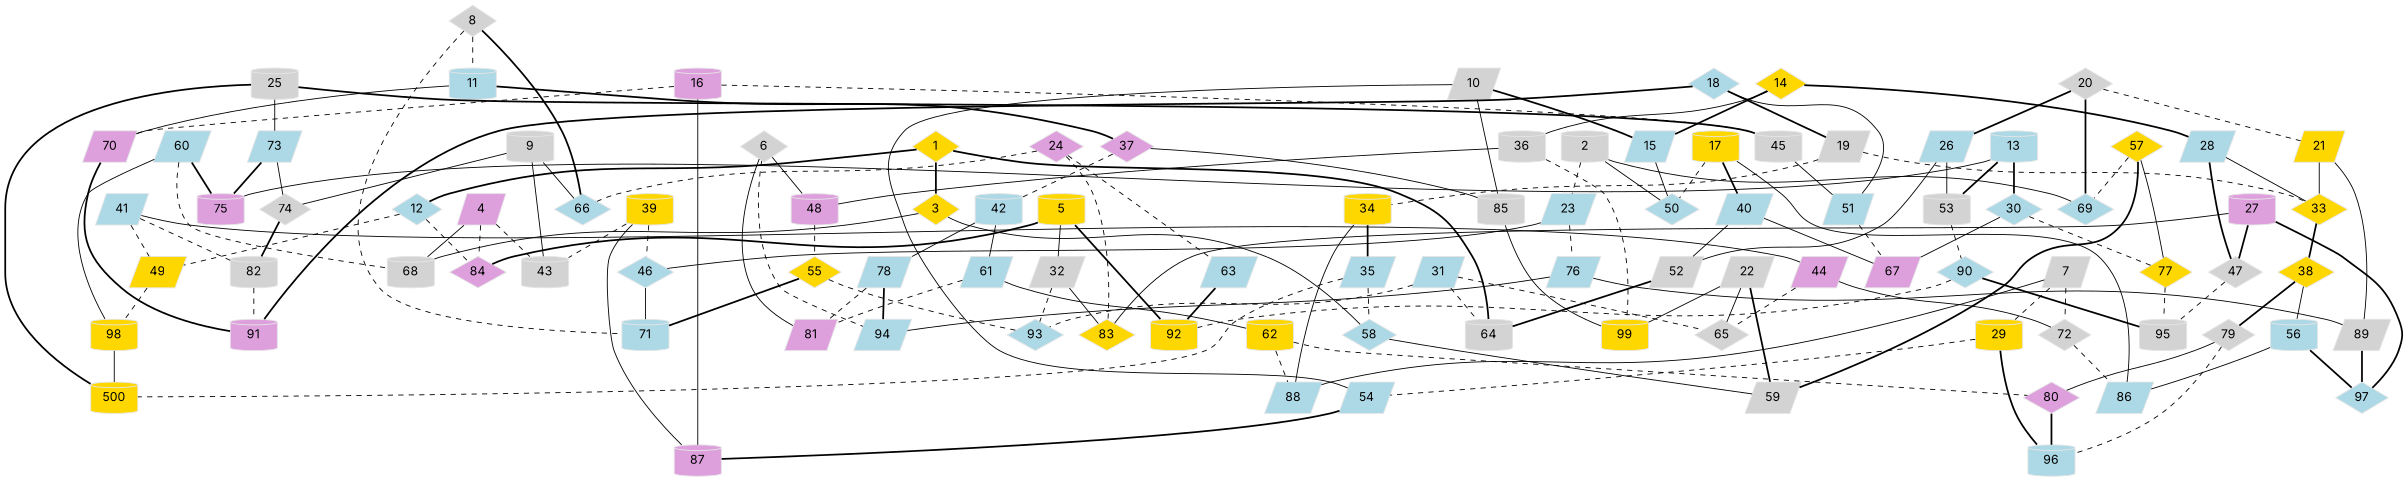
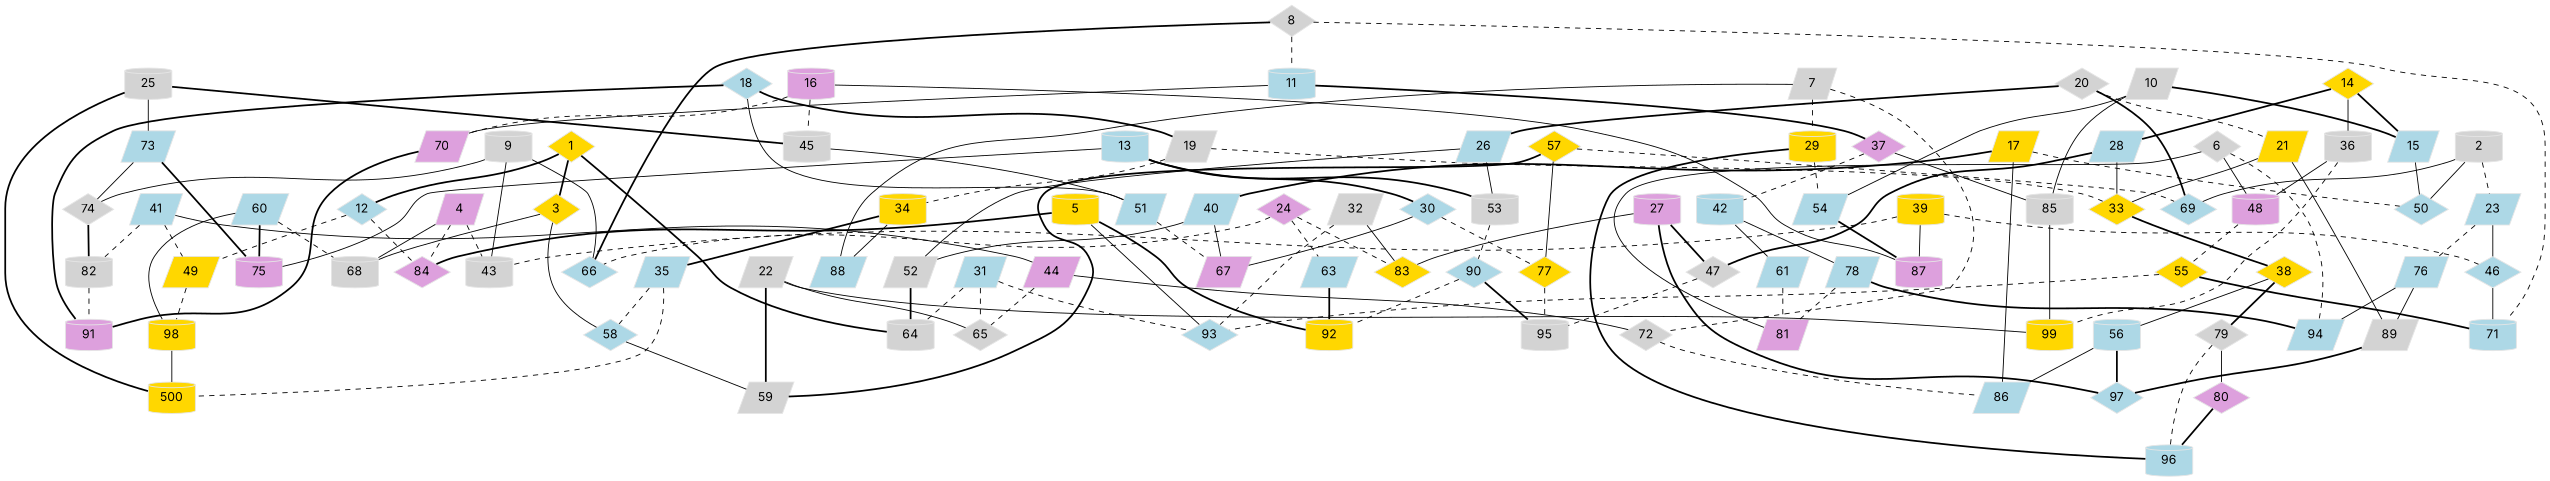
  graph {
    fontname=Inter
    node [color=gray90 fillcolor=lightblue fontname=Inter shape=cylinder style=filled]
    edge [fontname=Inter style=solid]
    1 [fillcolor=gold shape=diamond]
    3 [fillcolor=gold shape=diamond]
    12 [shape=diamond]
    64 [fillcolor=lightgrey]
    58 [shape=diamond]
    68 [fillcolor=lightgrey]
    84 [fillcolor=plum shape=diamond]
    49 [fillcolor=gold shape=parallelogram]
    2 [fillcolor=lightgrey]
    23 [shape=parallelogram]
    50 [shape=diamond]
    69 [shape=diamond]
    46 [shape=diamond]
    76 [shape=parallelogram]
    59 [fillcolor=lightgrey shape=parallelogram]
    4 [fillcolor=plum shape=parallelogram]
    43 [fillcolor=lightgrey]
    5 [fillcolor=gold]
    32 [fillcolor=lightgrey shape=parallelogram]
    92 [fillcolor=gold]
    83 [fillcolor=gold shape=diamond]
    93 [shape=diamond]
    6 [fillcolor=lightgrey shape=diamond]
    48 [fillcolor=plum]
    81 [fillcolor=plum shape=parallelogram]
    94 [shape=parallelogram]
    55 [fillcolor=gold shape=diamond]
    7 [fillcolor=lightgrey shape=parallelogram]
    29 [fillcolor=gold]
    72 [fillcolor=lightgrey shape=diamond]
    88 [shape=parallelogram]
    54 [shape=parallelogram]
    96
    86 [shape=parallelogram]
    8 [fillcolor=lightgrey shape=diamond]
    11
    66 [shape=diamond]
    71
    37 [fillcolor=plum shape=diamond]
    70 [fillcolor=plum shape=parallelogram]
    9 [fillcolor=lightgrey]
    74 [fillcolor=lightgrey shape=diamond]
    82 [fillcolor=lightgrey]
    10 [fillcolor=lightgrey shape=parallelogram]
    15 [shape=parallelogram]
    85 [fillcolor=lightgrey]
    87 [fillcolor=plum]
    99 [fillcolor=gold]
    42
    91 [fillcolor=plum]
    98 [fillcolor=gold]
    30 [shape=diamond]
    13
    53 [fillcolor=lightgrey]
    75 [fillcolor=plum]
    67 [fillcolor=plum shape=parallelogram]
    77 [fillcolor=gold shape=diamond]
    90 [shape=diamond]
    14 [fillcolor=gold shape=diamond]
    28 [shape=parallelogram]
    36 [fillcolor=lightgrey]
    33 [fillcolor=gold shape=diamond]
    47 [fillcolor=lightgrey shape=diamond]
    16 [fillcolor=plum]
    45 [fillcolor=lightgrey]
    51 [shape=parallelogram]
-   17 [fillcolor=gold]
+   17 [fillcolor=gold shape=parallelogram]
    40 [shape=parallelogram]
    52 [fillcolor=lightgrey shape=parallelogram]
    18 [shape=diamond]
    19 [fillcolor=lightgrey shape=parallelogram]
    34 [fillcolor=gold]
    38 [fillcolor=gold shape=diamond]
    35 [shape=parallelogram]
    20 [fillcolor=lightgrey shape=diamond]
    21 [fillcolor=gold shape=parallelogram]
    26 [shape=parallelogram]
    89 [fillcolor=lightgrey shape=parallelogram]
    97 [shape=diamond]
    22 [fillcolor=lightgrey shape=parallelogram]
    65 [fillcolor=lightgrey shape=diamond]
    24 [fillcolor=plum shape=diamond]
    63 [shape=parallelogram]
    25 [fillcolor=lightgrey]
    73 [shape=parallelogram]
    n86 [fillcolor=gold label=500]
    27 [fillcolor=plum]
    95 [fillcolor=lightgrey]
    31 [shape=parallelogram]
    56
    79 [fillcolor=lightgrey shape=diamond]
    61 [shape=parallelogram]
    78 [shape=parallelogram]
    80 [fillcolor=plum shape=diamond]
    39 [fillcolor=gold]
    41 [shape=parallelogram]
    44 [fillcolor=plum shape=parallelogram]
-   62 [fillcolor=gold]
    57 [fillcolor=gold shape=diamond]
    60 [shape=parallelogram]
    1 -- 3 [style=bold]
    1 -- 12 [style=bold]
    1 -- 64 [style=bold]
    3 -- 58
    3 -- 68
    12 -- 84 [style=dashed]
    12 -- 49 [style=dashed]
    58 -- 59
    49 -- 98 [style=dashed]
    2 -- 23 [style=dashed]
    2 -- 50
    2 -- 69
    23 -- 46
    23 -- 76 [style=dashed]
    46 -- 71
    76 -- 94
    76 -- 89
    4 -- 68
    4 -- 84 [style=dashed]
    4 -- 43 [style=dashed]
    5 -- 84 [style=bold]
-   5 -- 32
+   5 -- 93
    5 -- 92 [style=bold]
    32 -- 83
    32 -- 93 [style=dashed]
    6 -- 48
    6 -- 81
    6 -- 94 [style=dashed]
    48 -- 55 [style=dashed]
    55 -- 93 [style=dashed]
    55 -- 71 [style=bold]
    7 -- 29 [style=dashed]
    7 -- 72 [style=dashed]
    7 -- 88
    29 -- 54 [style=dashed]
    29 -- 96 [style=bold]
    72 -- 86 [style=dashed]
    54 -- 87 [style=bold]
    8 -- 11 [style=dashed]
    8 -- 66 [style=bold]
    8 -- 71 [style=dashed]
    11 -- 37 [style=bold]
    11 -- 70
    37 -- 85
    37 -- 42 [style=dashed]
    70 -- 91 [style=bold]
    9 -- 43
    9 -- 66
    9 -- 74
    74 -- 82 [style=bold]
    82 -- 91 [style=dashed]
    10 -- 54
    10 -- 15 [style=bold]
    10 -- 85
    15 -- 50
    85 -- 99
    42 -- 61
    42 -- 78
    98 -- n86
    30 -- 67
    30 -- 77 [style=dashed]
    13 -- 30 [style=bold]
    13 -- 53 [style=bold]
    13 -- 75
    53 -- 90 [style=dashed]
    77 -- 95 [style=dashed]
    90 -- 92 [style=dashed]
    90 -- 95 [style=bold]
    14 -- 15 [style=bold]
    14 -- 28 [style=bold]
    14 -- 36
    28 -- 33
    28 -- 47 [style=bold]
    36 -- 48
    36 -- 99 [style=dashed]
    33 -- 38 [style=bold]
    47 -- 95 [style=dashed]
    16 -- 70 [style=dashed]
    16 -- 87
    16 -- 45 [style=dashed]
    45 -- 51
    51 -- 67 [style=dashed]
    17 -- 50 [style=dashed]
    17 -- 86
    17 -- 40 [style=bold]
    40 -- 67
    40 -- 52
    52 -- 64 [style=bold]
    18 -- 91 [style=bold]
    18 -- 51
    18 -- 19 [style=bold]
    19 -- 33 [style=dashed]
    19 -- 34 [style=dashed]
    34 -- 88
    34 -- 35 [style=bold]
    38 -- 56
    38 -- 79 [style=bold]
    35 -- 58 [style=dashed]
    35 -- n86 [style=dashed]
    20 -- 69 [style=bold]
    20 -- 21 [style=dashed]
    20 -- 26 [style=bold]
    21 -- 33
    21 -- 89
    26 -- 53
    26 -- 52
    89 -- 97 [style=bold]
    22 -- 59 [style=bold]
    22 -- 99
    22 -- 65
    24 -- 83 [style=dashed]
    24 -- 66 [style=dashed]
    24 -- 63 [style=dashed]
    63 -- 92 [style=bold]
    25 -- 45 [style=bold]
    25 -- 73
    25 -- n86 [style=bold]
    73 -- 74
    73 -- 75 [style=bold]
    27 -- 83
    27 -- 47 [style=bold]
    27 -- 97 [style=bold]
    31 -- 64 [style=dashed]
    31 -- 93 [style=dashed]
    31 -- 65 [style=dashed]
    56 -- 86
    56 -- 97 [style=bold]
    79 -- 96 [style=dashed]
    79 -- 80
    61 -- 81 [style=dashed]
-   61 -- 62
    78 -- 81 [style=dashed]
    78 -- 94 [style=bold]
    80 -- 96 [style=bold]
    39 -- 46 [style=dashed]
    39 -- 43 [style=dashed]
    39 -- 87
    41 -- 49 [style=dashed]
    41 -- 82 [style=dashed]
    41 -- 44
    44 -- 72
    44 -- 65 [style=dashed]
-   62 -- 88 [style=dashed]
-   62 -- 80 [style=dashed]
    57 -- 69 [style=dashed]
    57 -- 59 [style=bold]
    57 -- 77
    60 -- 68 [style=dashed]
    60 -- 98
    60 -- 75 [style=bold]
  }
